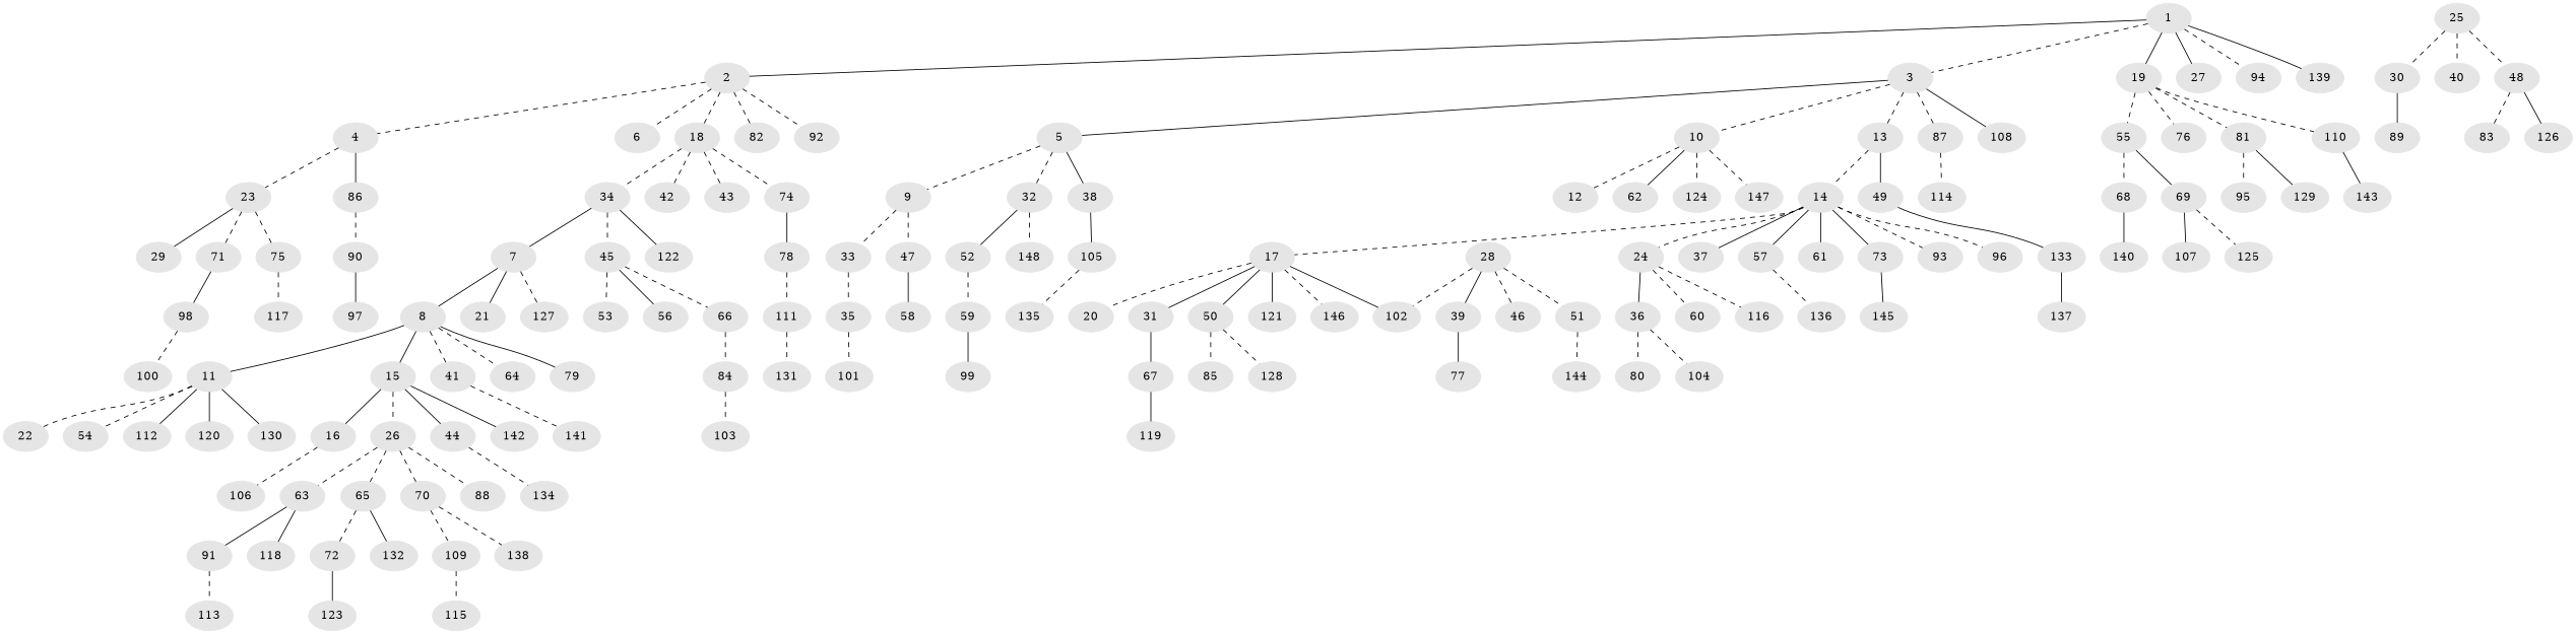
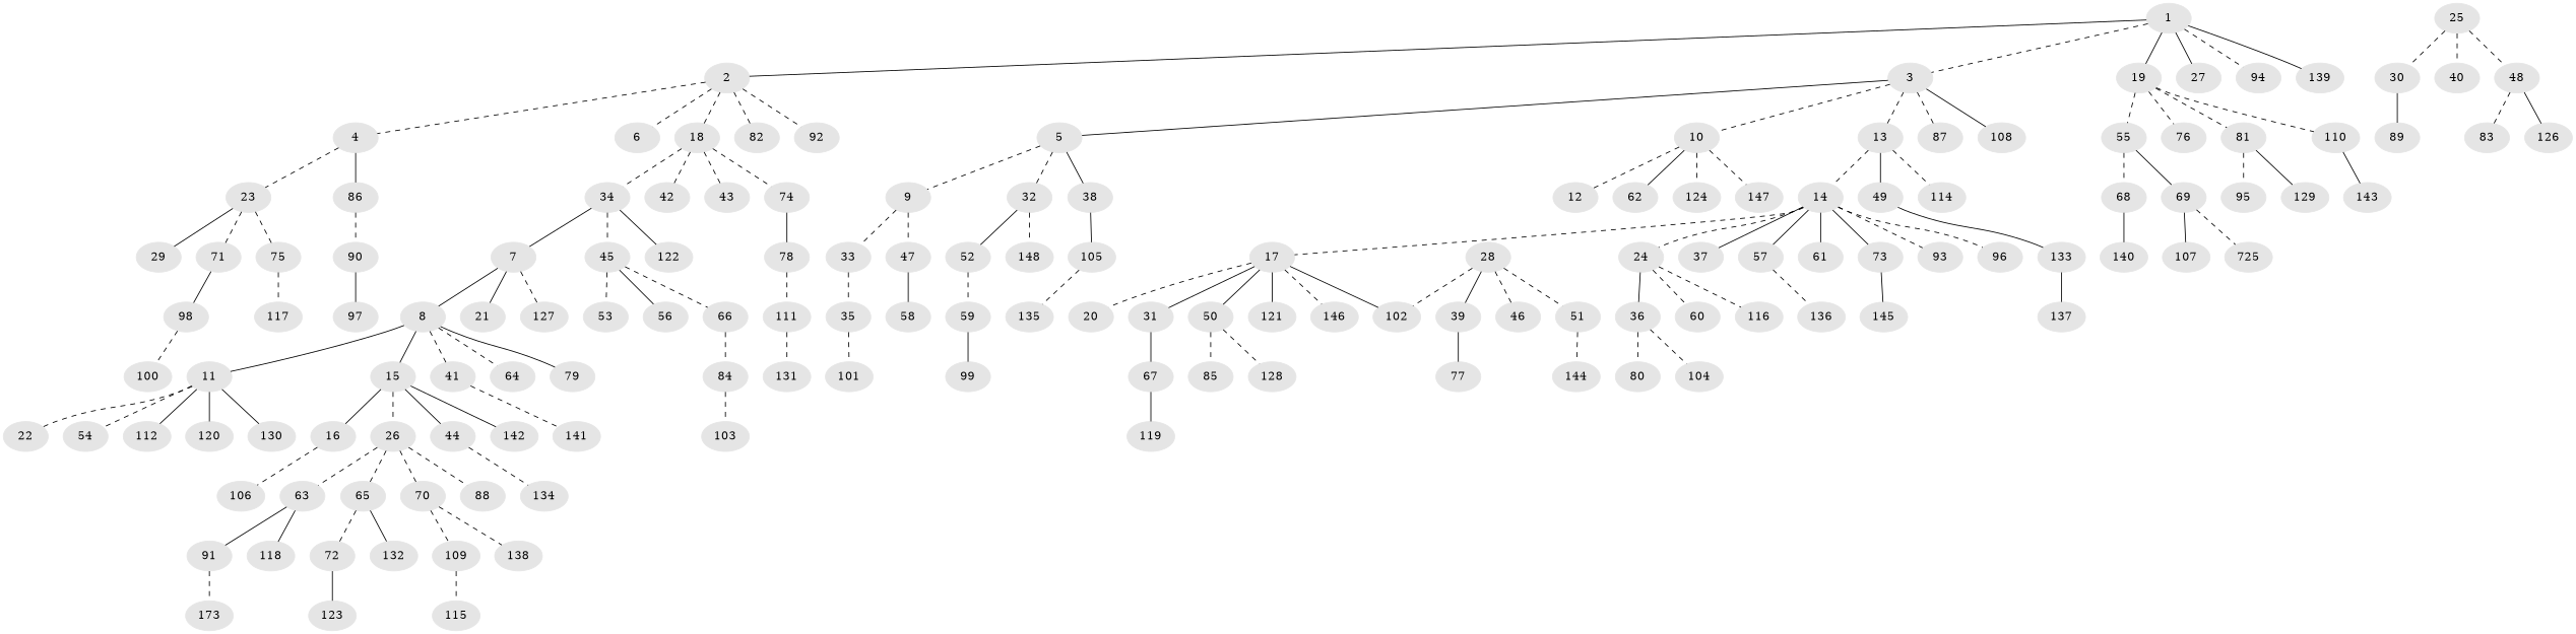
  graph {
    node [color=gray90 style=filled]
    edge [style=dashed]
    1
    2
    3
    19
    27
    94
    139
    4
    6
    18
    82
    92
    5
    10
    13
    87
    108
    55
    76
    81
    110
    25
    30
    40
    48
    23
    86
    34
    42
    43
    74
    9
    32
    38
    12
    62
    124
    147
    14
    49
    114
    29
    71
    75
    90
    33
    47
    52
    148
    105
    7
    8
    21
    127
    11
    15
    41
    64
    79
    22
    54
    112
    120
    130
    16
    26
    44
    142
    141
    35
    58
    17
    24
    37
    57
    61
    73
    93
    96
    133
    20
    31
    50
    121
    146
    102
    36
    60
    116
    136
    145
    106
    63
    65
    70
    88
    134
    28
    39
    46
    51
    67
    85
    128
    45
    122
    78
    68
    69
    95
    129
    143
    98
    117
    80
    104
    89
    83
    126
    91
    118
    72
    132
    109
    138
    77
    144
    119
    59
    101
    53
    56
    66
    135
    84
    137
    99
    140
    107
-   125
-   113
+   125 [label=725]
+   113 [label=173]
    123
    103
    115
    100
    111
    131
    97
    1 -- 2 [style=solid]
    1 -- 3
    1 -- 19 [style=solid]
    1 -- 27 [style=solid]
    1 -- 94
    1 -- 139 [style=solid]
    2 -- 4
    2 -- 6
    2 -- 18
    2 -- 82
    2 -- 92
    3 -- 5 [style=solid]
    3 -- 10
    3 -- 13
    3 -- 87
    3 -- 108 [style=solid]
    19 -- 55
    19 -- 76
    19 -- 81
    19 -- 110
    4 -- 23
    4 -- 86 [style=solid]
    18 -- 34
    18 -- 42
    18 -- 43
    18 -- 74
    5 -- 9
    5 -- 32
    5 -- 38 [style=solid]
    10 -- 12
    10 -- 62 [style=solid]
    10 -- 124
    10 -- 147
    13 -- 14
    13 -- 49 [style=solid]
-   87 -- 114
+   13 -- 114
    55 -- 68
    55 -- 69 [style=solid]
    81 -- 95
    81 -- 129 [style=solid]
    110 -- 143 [style=solid]
    25 -- 30
    25 -- 40
    25 -- 48
    30 -- 89 [style=solid]
    48 -- 83
    48 -- 126 [style=solid]
    23 -- 29 [style=solid]
    23 -- 71
    23 -- 75
    86 -- 90
    34 -- 7 [style=solid]
    34 -- 45
    34 -- 122 [style=solid]
    74 -- 78 [style=solid]
    9 -- 33
    9 -- 47
    32 -- 52 [style=solid]
    32 -- 148
    38 -- 105 [style=solid]
    14 -- 17
    14 -- 24
    14 -- 37 [style=solid]
    14 -- 57 [style=solid]
    14 -- 61 [style=solid]
    14 -- 73 [style=solid]
    14 -- 93
    14 -- 96
    49 -- 133 [style=solid]
    71 -- 98 [style=solid]
    75 -- 117
    90 -- 97 [style=solid]
    33 -- 35
    47 -- 58 [style=solid]
    52 -- 59
    105 -- 135
    7 -- 8 [style=solid]
    7 -- 21 [style=solid]
    7 -- 127
    8 -- 11 [style=solid]
    8 -- 15 [style=solid]
    8 -- 41
    8 -- 64
    8 -- 79 [style=solid]
    11 -- 22
    11 -- 54
    11 -- 112 [style=solid]
    11 -- 120 [style=solid]
    11 -- 130 [style=solid]
    15 -- 16 [style=solid]
    15 -- 26
    15 -- 44 [style=solid]
    15 -- 142 [style=solid]
    41 -- 141
    16 -- 106
    26 -- 63
    26 -- 65
    26 -- 70
    26 -- 88
    44 -- 134
    35 -- 101
    17 -- 20
    17 -- 31 [style=solid]
    17 -- 50 [style=solid]
    17 -- 121 [style=solid]
    17 -- 146
    17 -- 102 [style=solid]
    24 -- 36 [style=solid]
    24 -- 60
    24 -- 116
    57 -- 136
    73 -- 145 [style=solid]
    133 -- 137 [style=solid]
    31 -- 67 [style=solid]
    50 -- 85
    50 -- 128
    36 -- 80
    36 -- 104
    63 -- 91 [style=solid]
    63 -- 118 [style=solid]
    65 -- 72
    65 -- 132 [style=solid]
    70 -- 109
    70 -- 138
    28 -- 102
    28 -- 39 [style=solid]
    28 -- 46
    28 -- 51
    39 -- 77 [style=solid]
    51 -- 144
    67 -- 119 [style=solid]
    45 -- 53
    45 -- 56 [style=solid]
    45 -- 66
    78 -- 111
    68 -- 140 [style=solid]
    69 -- 107 [style=solid]
    69 -- 125
    98 -- 100
    91 -- 113
    72 -- 123 [style=solid]
    109 -- 115
    59 -- 99 [style=solid]
    66 -- 84
    84 -- 103
    111 -- 131
  }
